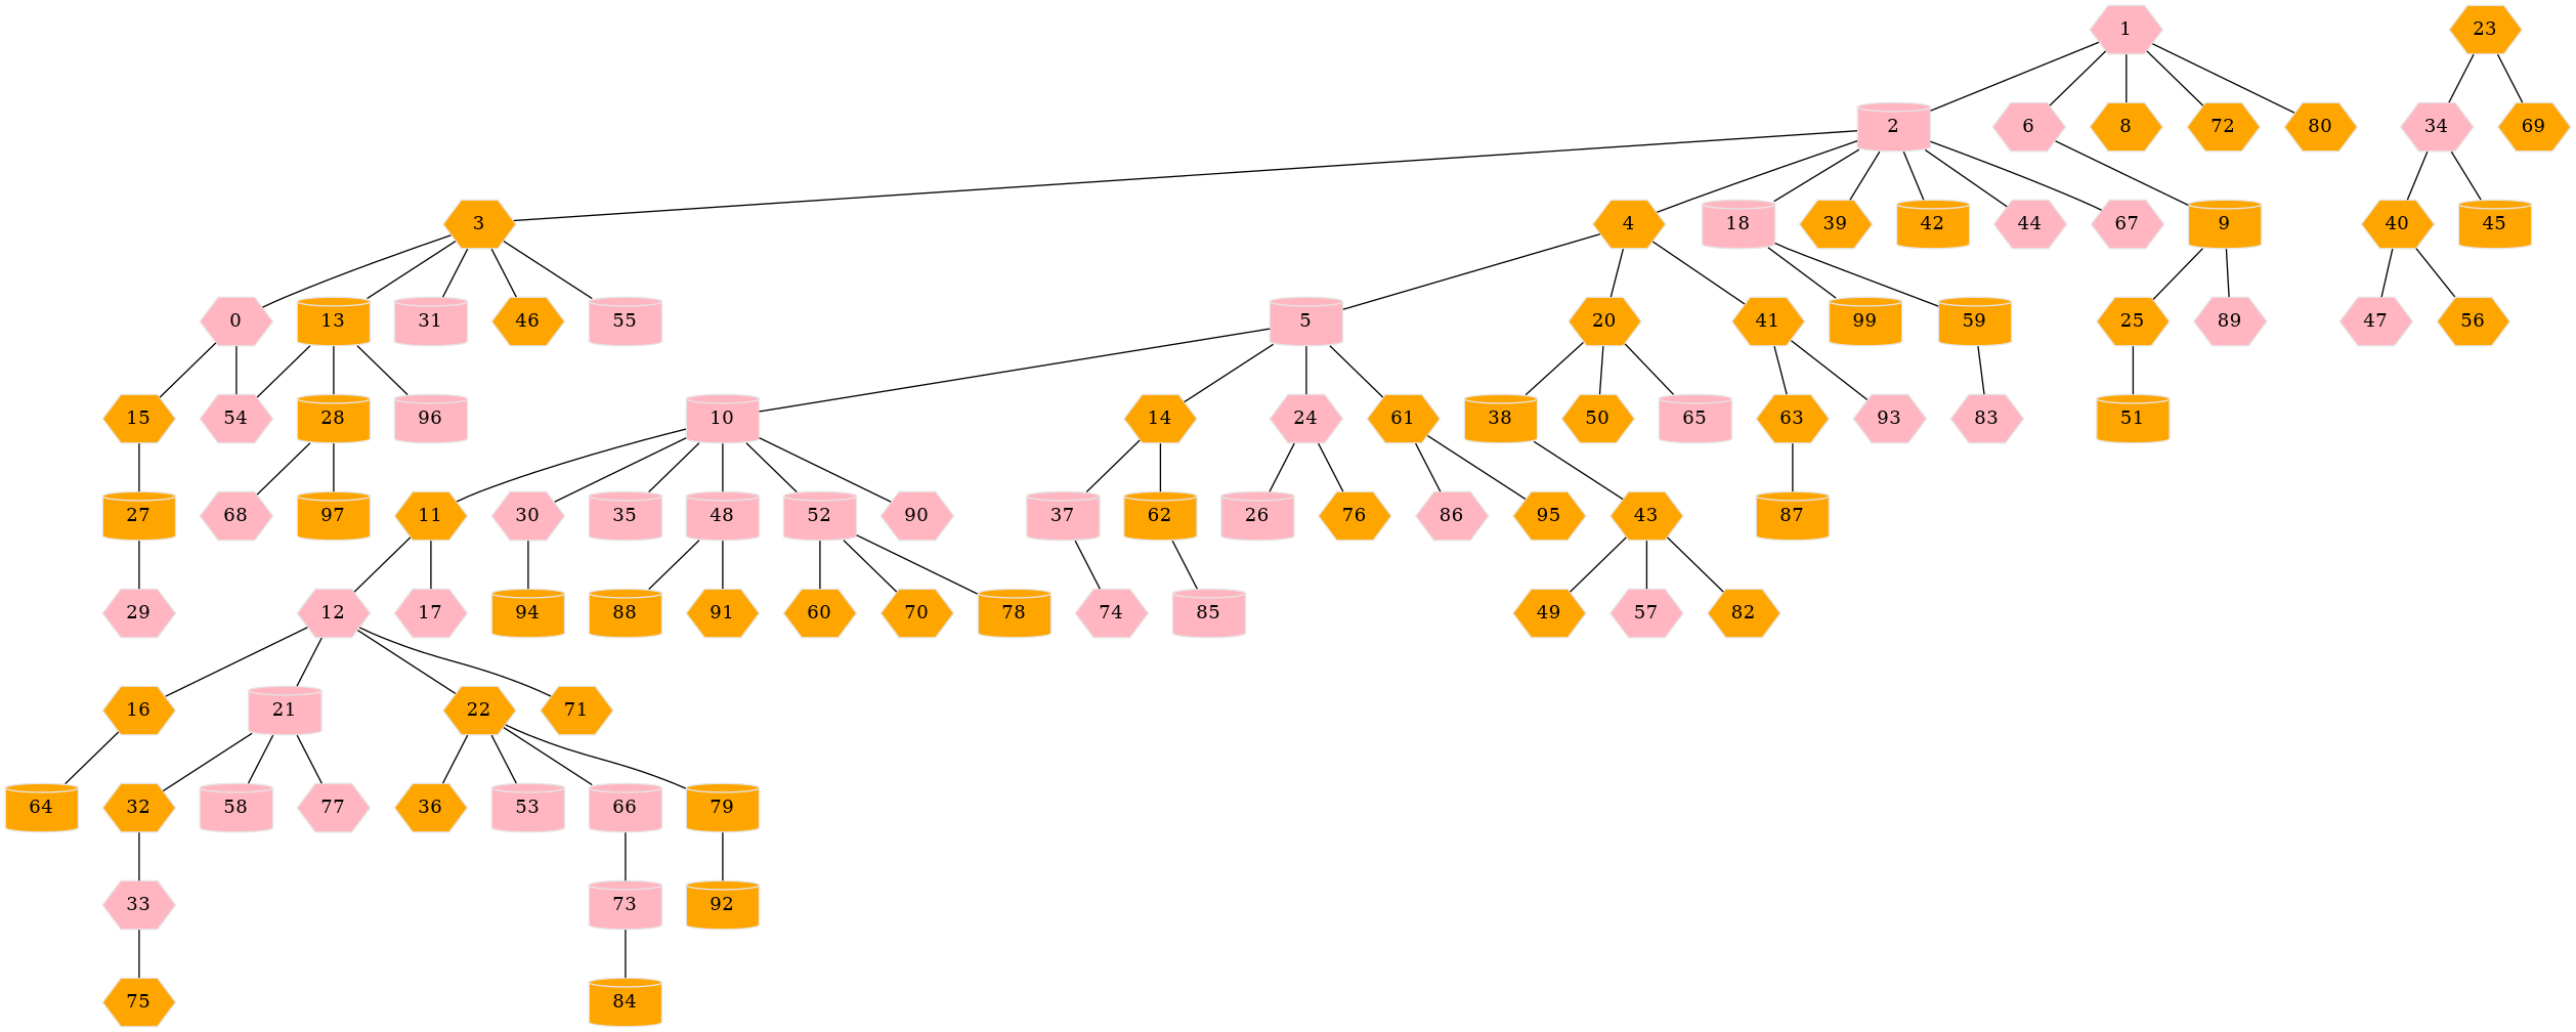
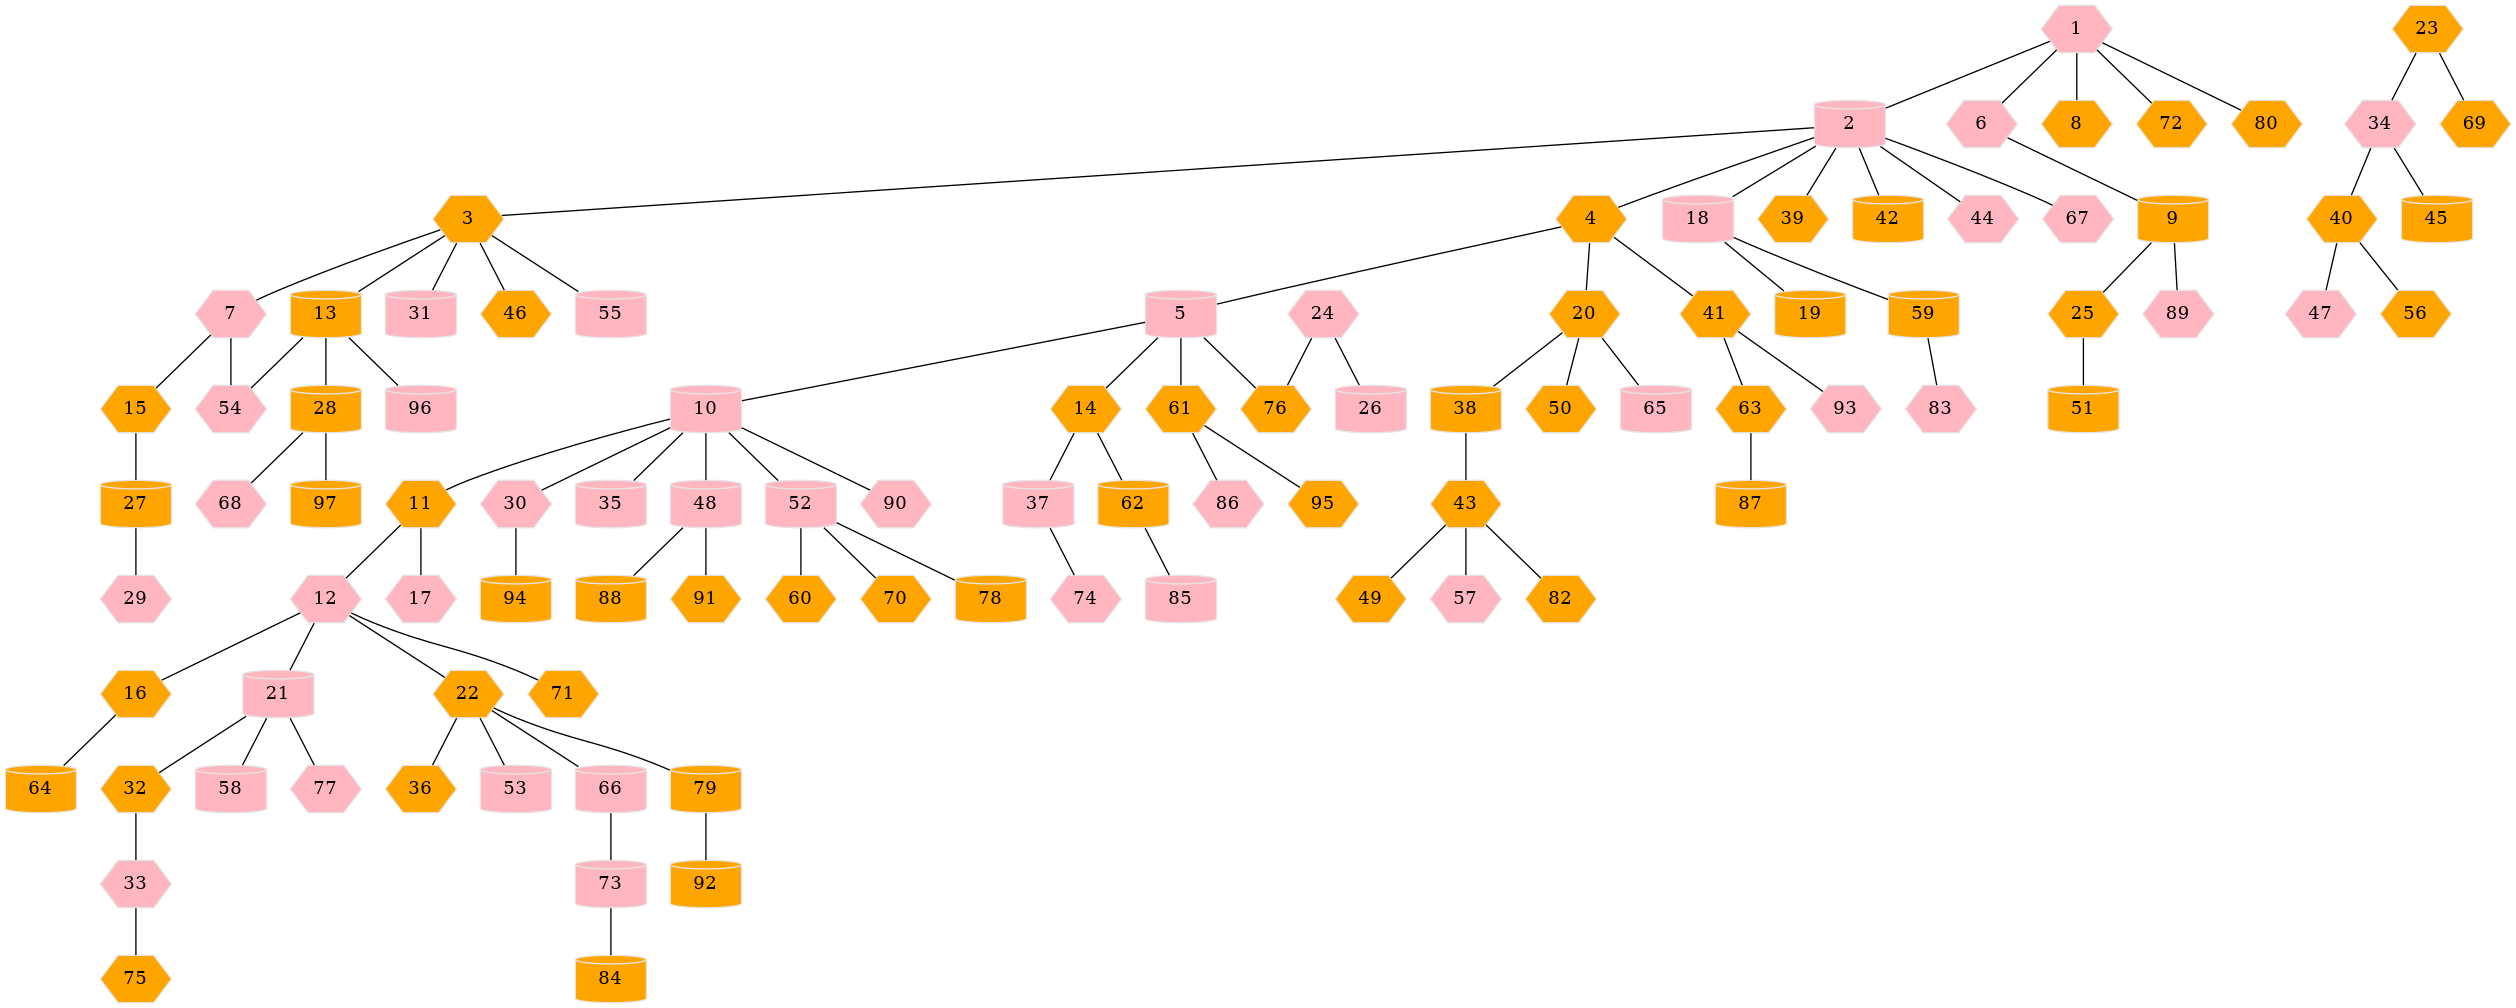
  graph {
    fontname="DejaVu Serif"
    node [color=gray90 fillcolor=orange fontname="DejaVu Serif" shape=hexagon style=filled]
    edge [fontname="DejaVu Serif"]
    1 [fillcolor=lightpink]
    2 [fillcolor=lightpink shape=cylinder]
    6 [fillcolor=lightpink]
    8
    72
    80
    3
    4
    18 [fillcolor=lightpink shape=cylinder]
    39
    42 [shape=cylinder]
    44 [fillcolor=lightpink]
    67 [fillcolor=lightpink]
    9 [shape=cylinder]
-   7 [fillcolor=lightpink label=0]
+   7 [fillcolor=lightpink]
    13 [shape=cylinder]
    31 [fillcolor=lightpink shape=cylinder]
    46
    55 [fillcolor=lightpink shape=cylinder]
    5 [fillcolor=lightpink shape=cylinder]
    20
    41
-   19 [shape=cylinder label=99]
+   19 [shape=cylinder]
    59 [shape=cylinder]
    15
    54 [fillcolor=lightpink]
    28 [shape=cylinder]
    96 [fillcolor=lightpink shape=cylinder]
    10 [fillcolor=lightpink shape=cylinder]
    14
    24 [fillcolor=lightpink]
    61
    38 [shape=cylinder]
    50
    65 [fillcolor=lightpink shape=cylinder]
    63
    93 [fillcolor=lightpink]
    11
    30 [fillcolor=lightpink]
    35 [fillcolor=lightpink shape=cylinder]
    48 [fillcolor=lightpink shape=cylinder]
    52 [fillcolor=lightpink shape=cylinder]
    90 [fillcolor=lightpink]
    37 [fillcolor=lightpink shape=cylinder]
    62 [shape=cylinder]
    26 [fillcolor=lightpink shape=cylinder]
    76
    86 [fillcolor=lightpink]
    95
    25
    89 [fillcolor=lightpink]
    27 [shape=cylinder]
    51 [shape=cylinder]
    12 [fillcolor=lightpink]
    17 [fillcolor=lightpink]
    94 [shape=cylinder]
    88 [shape=cylinder]
    91
    60
    70
    78 [shape=cylinder]
    16
    21 [fillcolor=lightpink shape=cylinder]
    22
    71
    64 [shape=cylinder]
    32
    58 [fillcolor=lightpink shape=cylinder]
    77 [fillcolor=lightpink]
    36
    53 [fillcolor=lightpink shape=cylinder]
    66 [fillcolor=lightpink shape=cylinder]
    79 [shape=cylinder]
    34 [fillcolor=lightpink]
    23
    69
    68 [fillcolor=lightpink]
    97 [shape=cylinder]
    74 [fillcolor=lightpink]
    85 [fillcolor=lightpink shape=cylinder]
    29 [fillcolor=lightpink]
    83 [fillcolor=lightpink]
    43
    33 [fillcolor=lightpink]
    73 [fillcolor=lightpink shape=cylinder]
    92 [shape=cylinder]
    40
    45 [shape=cylinder]
    75
    47 [fillcolor=lightpink]
    56
    49
    57 [fillcolor=lightpink]
    82
    87 [shape=cylinder]
    84 [shape=cylinder]
    1 -- 2
    1 -- 6
    1 -- 8
    1 -- 72
    1 -- 80
    2 -- 3
    2 -- 4
    2 -- 18
    2 -- 39
    2 -- 42
    2 -- 44
    2 -- 67
    6 -- 9
    3 -- 7
    3 -- 13
    3 -- 31
    3 -- 46
    3 -- 55
    4 -- 5
    4 -- 20
    4 -- 41
    18 -- 19
    18 -- 59
    9 -- 25
    9 -- 89
    7 -- 15
    7 -- 54
    13 -- 54
    13 -- 28
    13 -- 96
    5 -- 10
    5 -- 14
-   5 -- 24
+   5 -- 76
    5 -- 61
    20 -- 38
    20 -- 50
    20 -- 65
    41 -- 63
    41 -- 93
    59 -- 83
    15 -- 27
    28 -- 68
    28 -- 97
    10 -- 11
    10 -- 30
    10 -- 35
    10 -- 48
    10 -- 52
    10 -- 90
    14 -- 37
    14 -- 62
    24 -- 26
    24 -- 76
    61 -- 86
    61 -- 95
    38 -- 43
    63 -- 87
    11 -- 12
    11 -- 17
    30 -- 94
    48 -- 88
    48 -- 91
    52 -- 60
    52 -- 70
    52 -- 78
    37 -- 74
    62 -- 85
    25 -- 51
    27 -- 29
    12 -- 16
    12 -- 21
    12 -- 22
    12 -- 71
    16 -- 64
    21 -- 32
    21 -- 58
    21 -- 77
    22 -- 36
    22 -- 53
    22 -- 66
    22 -- 79
    32 -- 33
    66 -- 73
    79 -- 92
    34 -- 40
    34 -- 45
    23 -- 34
    23 -- 69
    43 -- 49
    43 -- 57
    43 -- 82
    33 -- 75
    73 -- 84
    40 -- 47
    40 -- 56
  }
